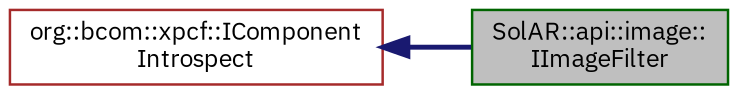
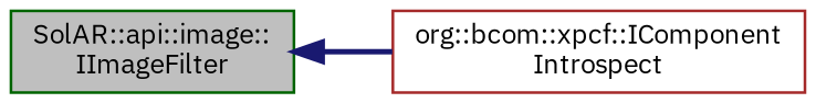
  digraph {
    rankdir=LR
    fontname="IBM Plex Sans"
    node [fontname="IBM Plex Sans" fontsize=10 shape=box style=filled]
    n1 [color=darkgreen fillcolor=grey75 fontcolor=black height=0.2 label="SolAR::api::image::\lIImageFilter" width=0.4]
    n2 [color=brown fillcolor=white height=0.2 label="org::bcom::xpcf::IComponent\lIntrospect" width=0.4]
-   n2 -> n1 [color=midnightblue dir=back fontname="IBM Plex Sans" fontsize=10 labelfontname=Helvetica labelfontsize=10 style=bold]
+   n1 -> n2 [color=midnightblue dir=back fontname="IBM Plex Sans" fontsize=10 labelfontname=Helvetica labelfontsize=10 style=bold]
  }
